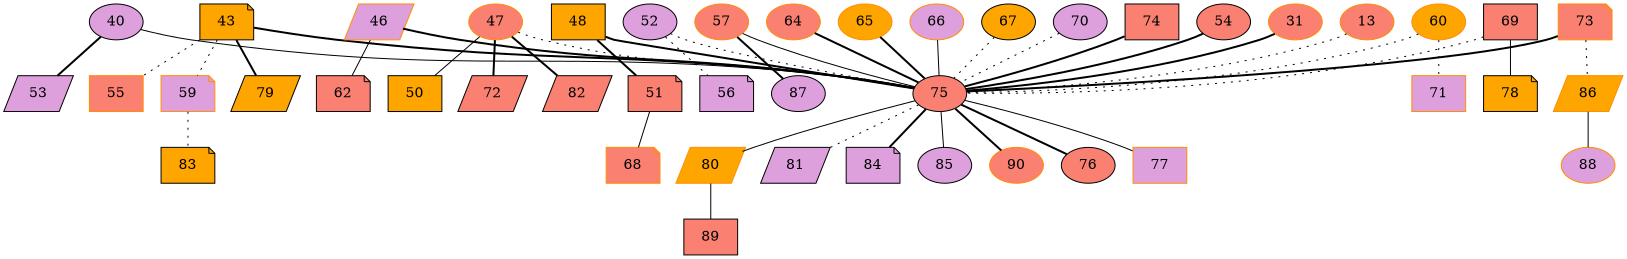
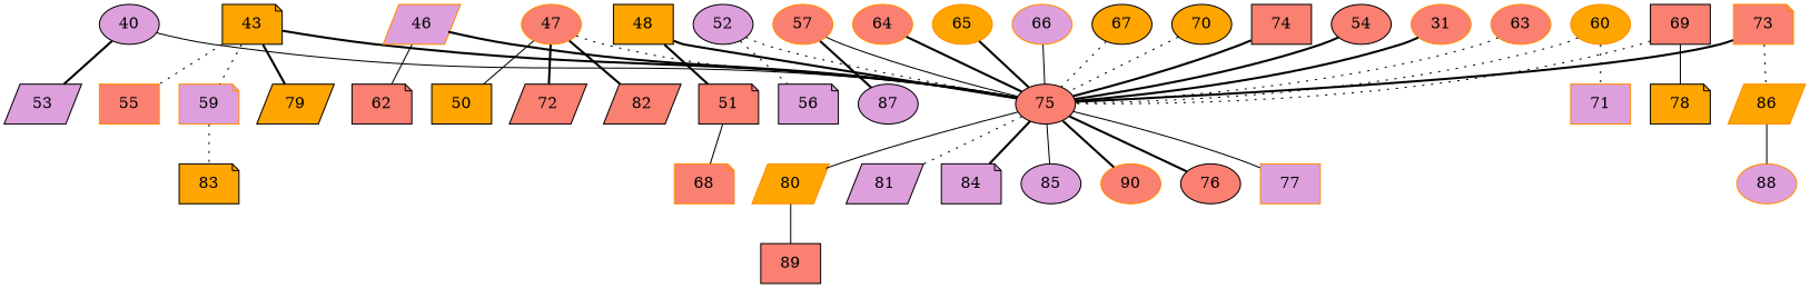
  graph {
    node [color=black fillcolor=salmon shape=ellipse style=filled]
    edge [style=bold]
    40 [fillcolor=plum]
    53 [fillcolor=plum shape=parallelogram]
    75 [super="+31+58"]
    76
    77 [color=darkorange fillcolor=plum shape=box]
    80 [color=darkorange fillcolor=orange shape=parallelogram]
    81 [fillcolor=plum shape=parallelogram]
    84 [fillcolor=plum shape=note]
    85 [fillcolor=plum]
    90 [color=darkorange]
    43 [fillcolor=orange shape=note]
    55 [color=darkorange shape=box]
    59 [color=darkorange fillcolor=plum shape=note]
    79 [fillcolor=orange shape=parallelogram]
    83 [fillcolor=orange shape=note]
    46 [color=darkorange fillcolor=plum shape=parallelogram]
    62 [shape=note]
    47 [color=darkorange]
    50 [fillcolor=orange shape=box]
    72 [shape=parallelogram]
    82 [shape=parallelogram]
    48 [fillcolor=orange shape=box]
    51 [shape=note]
    68 [color=darkorange shape=note]
    52 [fillcolor=plum]
    56 [fillcolor=plum shape=note]
    54
    57 [color=darkorange]
    87 [fillcolor=plum]
    60 [color=darkorange fillcolor=orange]
    71 [color=darkorange fillcolor=plum shape=box]
    n32 [color=darkorange label=31]
-   63 [color=darkorange label=13]
+   63 [color=darkorange]
    64 [color=darkorange]
    65 [color=darkorange fillcolor=orange]
    66 [color=darkorange fillcolor=plum]
    67 [fillcolor=orange]
    69 [shape=box super="+42"]
    78 [fillcolor=orange shape=note]
-   70 [fillcolor=plum]
+   70 [fillcolor=orange]
    73 [color=darkorange shape=note super="+7"]
    86 [color=darkorange fillcolor=orange shape=parallelogram]
    88 [color=darkorange fillcolor=plum]
    74 [shape=box]
    89 [shape=box]
    40 -- 53
    40 -- 75 [style=solid]
    75 -- 76
    75 -- 77 [style=solid]
    75 -- 80 [style=solid]
    75 -- 81 [style=dotted]
    75 -- 84
    75 -- 85 [style=solid]
    75 -- 90
    80 -- 89 [style=solid]
    43 -- 75
    43 -- 55 [style=dotted]
    43 -- 59 [style=dotted]
    43 -- 79
    59 -- 83 [style=dotted]
    46 -- 75
    46 -- 62 [style=solid]
    47 -- 75 [style=dotted]
    47 -- 50 [style=solid]
    47 -- 72
    47 -- 82
    48 -- 75
    48 -- 51
    51 -- 68 [style=solid]
    52 -- 75 [style=dotted]
    52 -- 56 [style=dotted]
    54 -- 75
    57 -- 75 [style=solid]
    57 -- 87
    60 -- 75 [style=dotted]
    60 -- 71 [style=dotted]
    n32 -- 75
    63 -- 75 [style=dotted]
    64 -- 75
    65 -- 75
    66 -- 75 [style=solid]
    67 -- 75 [style=dotted]
    69 -- 75 [style=dotted]
    69 -- 78 [style=solid]
    70 -- 75 [style=dotted]
    73 -- 75
    73 -- 86 [style=dotted]
    86 -- 88 [style=solid]
    74 -- 75
  }
